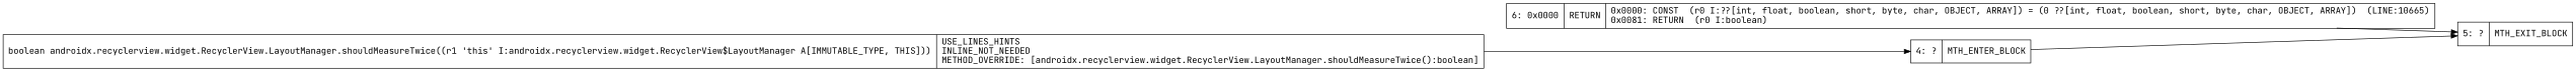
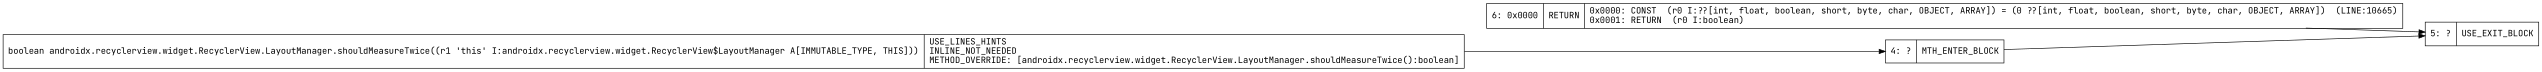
  digraph {
    fontname="JetBrains Mono"
    rankdir=LR
    node [fontname="JetBrains Mono" shape=record]
    edge [fontname="JetBrains Mono"]
    n1 [label="{4\:\ ?|MTH_ENTER_BLOCK\l}"]
-   n2 [label="{5\:\ ?|MTH_EXIT_BLOCK\l}"]
-   n3 [label="{6\:\ 0x0000|RETURN\l|0x0000: CONST  (r0 I:??[int, float, boolean, short, byte, char, OBJECT, ARRAY]) = (0 ??[int, float, boolean, short, byte, char, OBJECT, ARRAY])  (LINE:10665)\l0x0081: RETURN  (r0 I:boolean) \l}"]
+   n2 [label="{5\:\ ?|USE_EXIT_BLOCK\l}"]
+   n3 [label="{6\:\ 0x0000|RETURN\l|0x0000: CONST  (r0 I:??[int, float, boolean, short, byte, char, OBJECT, ARRAY]) = (0 ??[int, float, boolean, short, byte, char, OBJECT, ARRAY])  (LINE:10665)\l0x0001: RETURN  (r0 I:boolean) \l}"]
    n4 [label="{boolean androidx.recyclerview.widget.RecyclerView.LayoutManager.shouldMeasureTwice((r1 'this' I:androidx.recyclerview.widget.RecyclerView$LayoutManager A[IMMUTABLE_TYPE, THIS]))  | USE_LINES_HINTS\lINLINE_NOT_NEEDED\lMETHOD_OVERRIDE: [androidx.recyclerview.widget.RecyclerView.LayoutManager.shouldMeasureTwice():boolean]\l}"]
    n1 -> n2
    n3 -> n2
    n4 -> n1
  }
